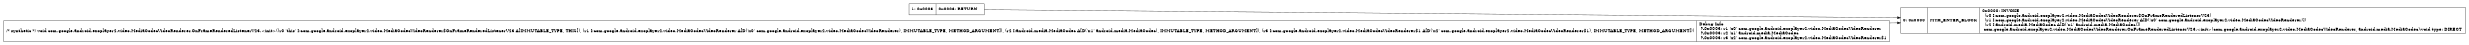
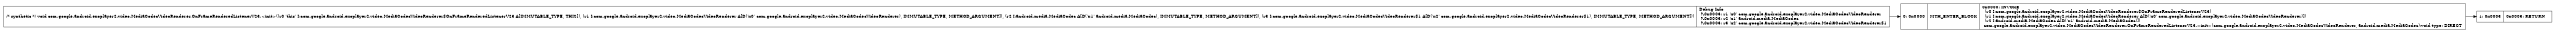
  digraph {
    rankdir=LR
    node [shape=record]
    n1 [label="{0\:\ 0x0000|MTH_ENTER_BLOCK\l|0x0000: INVOKE  \l  (r0 I:com.google.android.exoplayer2.video.MediaCodecVideoRenderer$OnFrameRenderedListenerV23)\l  (r1 I:com.google.android.exoplayer2.video.MediaCodecVideoRenderer A[D('x0' com.google.android.exoplayer2.video.MediaCodecVideoRenderer)])\l  (r2 I:android.media.MediaCodec A[D('x1' android.media.MediaCodec)])\l com.google.android.exoplayer2.video.MediaCodecVideoRenderer.OnFrameRenderedListenerV23.\<init\>(com.google.android.exoplayer2.video.MediaCodecVideoRenderer, android.media.MediaCodec):void type: DIRECT \l}"]
    n2 [label="{1\:\ 0x0003|0x0003: RETURN   \l}"]
    n3 [label="{\/* synthetic *\/ void com.google.android.exoplayer2.video.MediaCodecVideoRenderer.OnFrameRenderedListenerV23.\<init\>((r0 'this' I:com.google.android.exoplayer2.video.MediaCodecVideoRenderer$OnFrameRenderedListenerV23 A[IMMUTABLE_TYPE, THIS]), (r1 I:com.google.android.exoplayer2.video.MediaCodecVideoRenderer A[D('x0' com.google.android.exoplayer2.video.MediaCodecVideoRenderer), IMMUTABLE_TYPE, METHOD_ARGUMENT]), (r2 I:android.media.MediaCodec A[D('x1' android.media.MediaCodec), IMMUTABLE_TYPE, METHOD_ARGUMENT]), (r3 I:com.google.android.exoplayer2.video.MediaCodecVideoRenderer$1 A[D('x2' com.google.android.exoplayer2.video.MediaCodecVideoRenderer$1), IMMUTABLE_TYPE, METHOD_ARGUMENT]))  | Debug Info:\l  ?\-0x0003: r1 'x0' com.google.android.exoplayer2.video.MediaCodecVideoRenderer\l  ?\-0x0003: r2 'x1' android.media.MediaCodec\l  ?\-0x0003: r3 'x2' com.google.android.exoplayer2.video.MediaCodecVideoRenderer$1\l}"]
-   n2 -> n1
+   n1 -> n2
    n3 -> n1
  }
